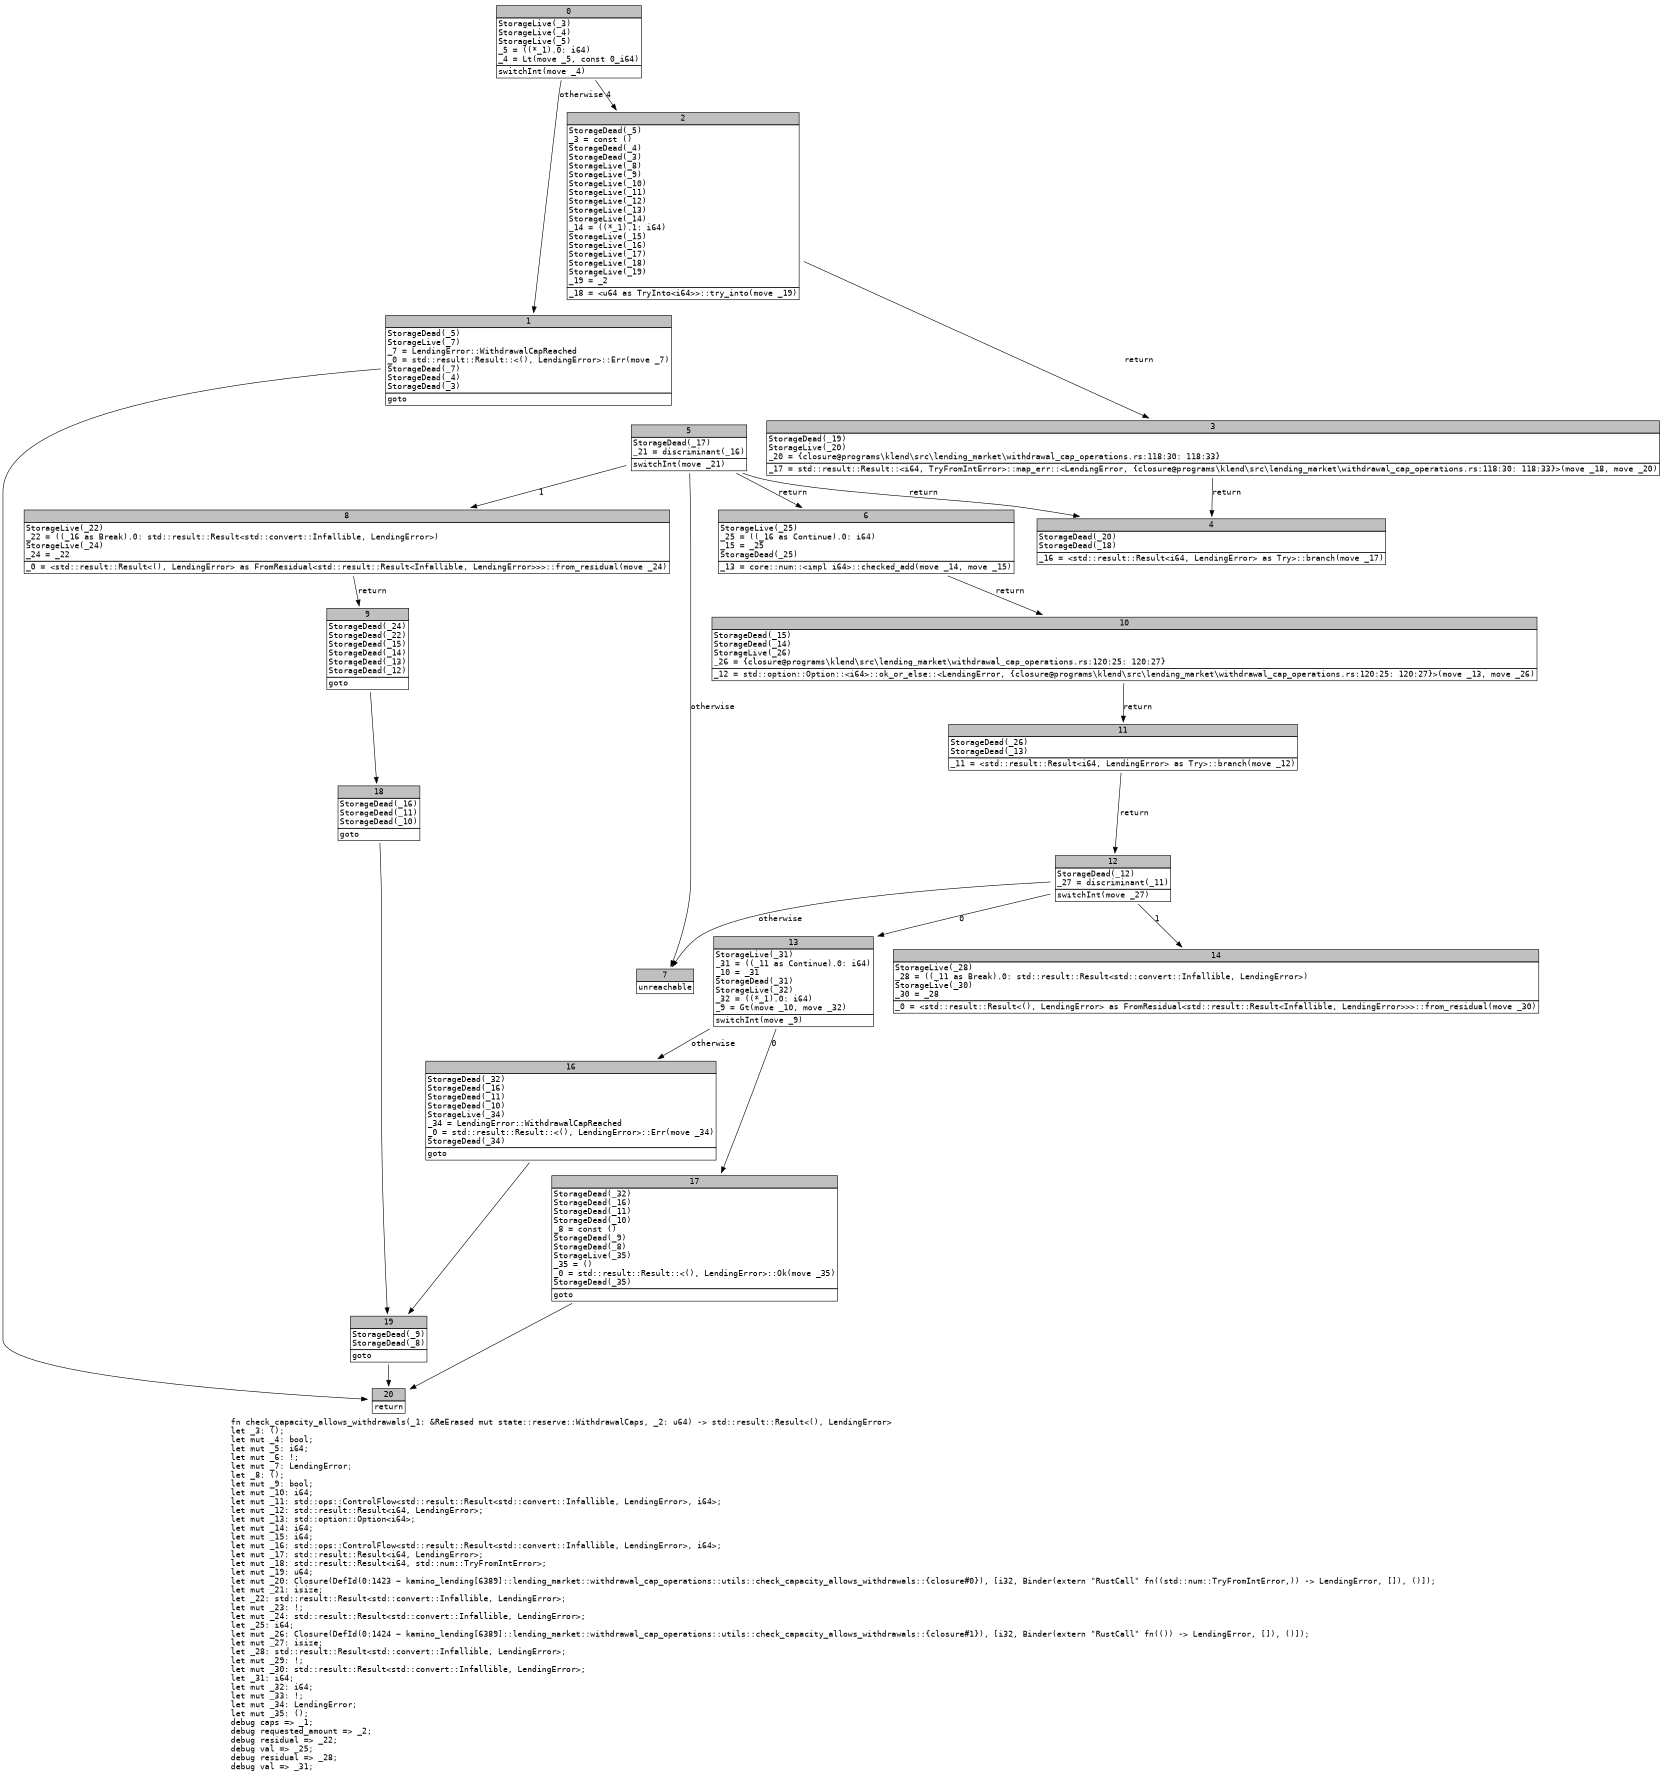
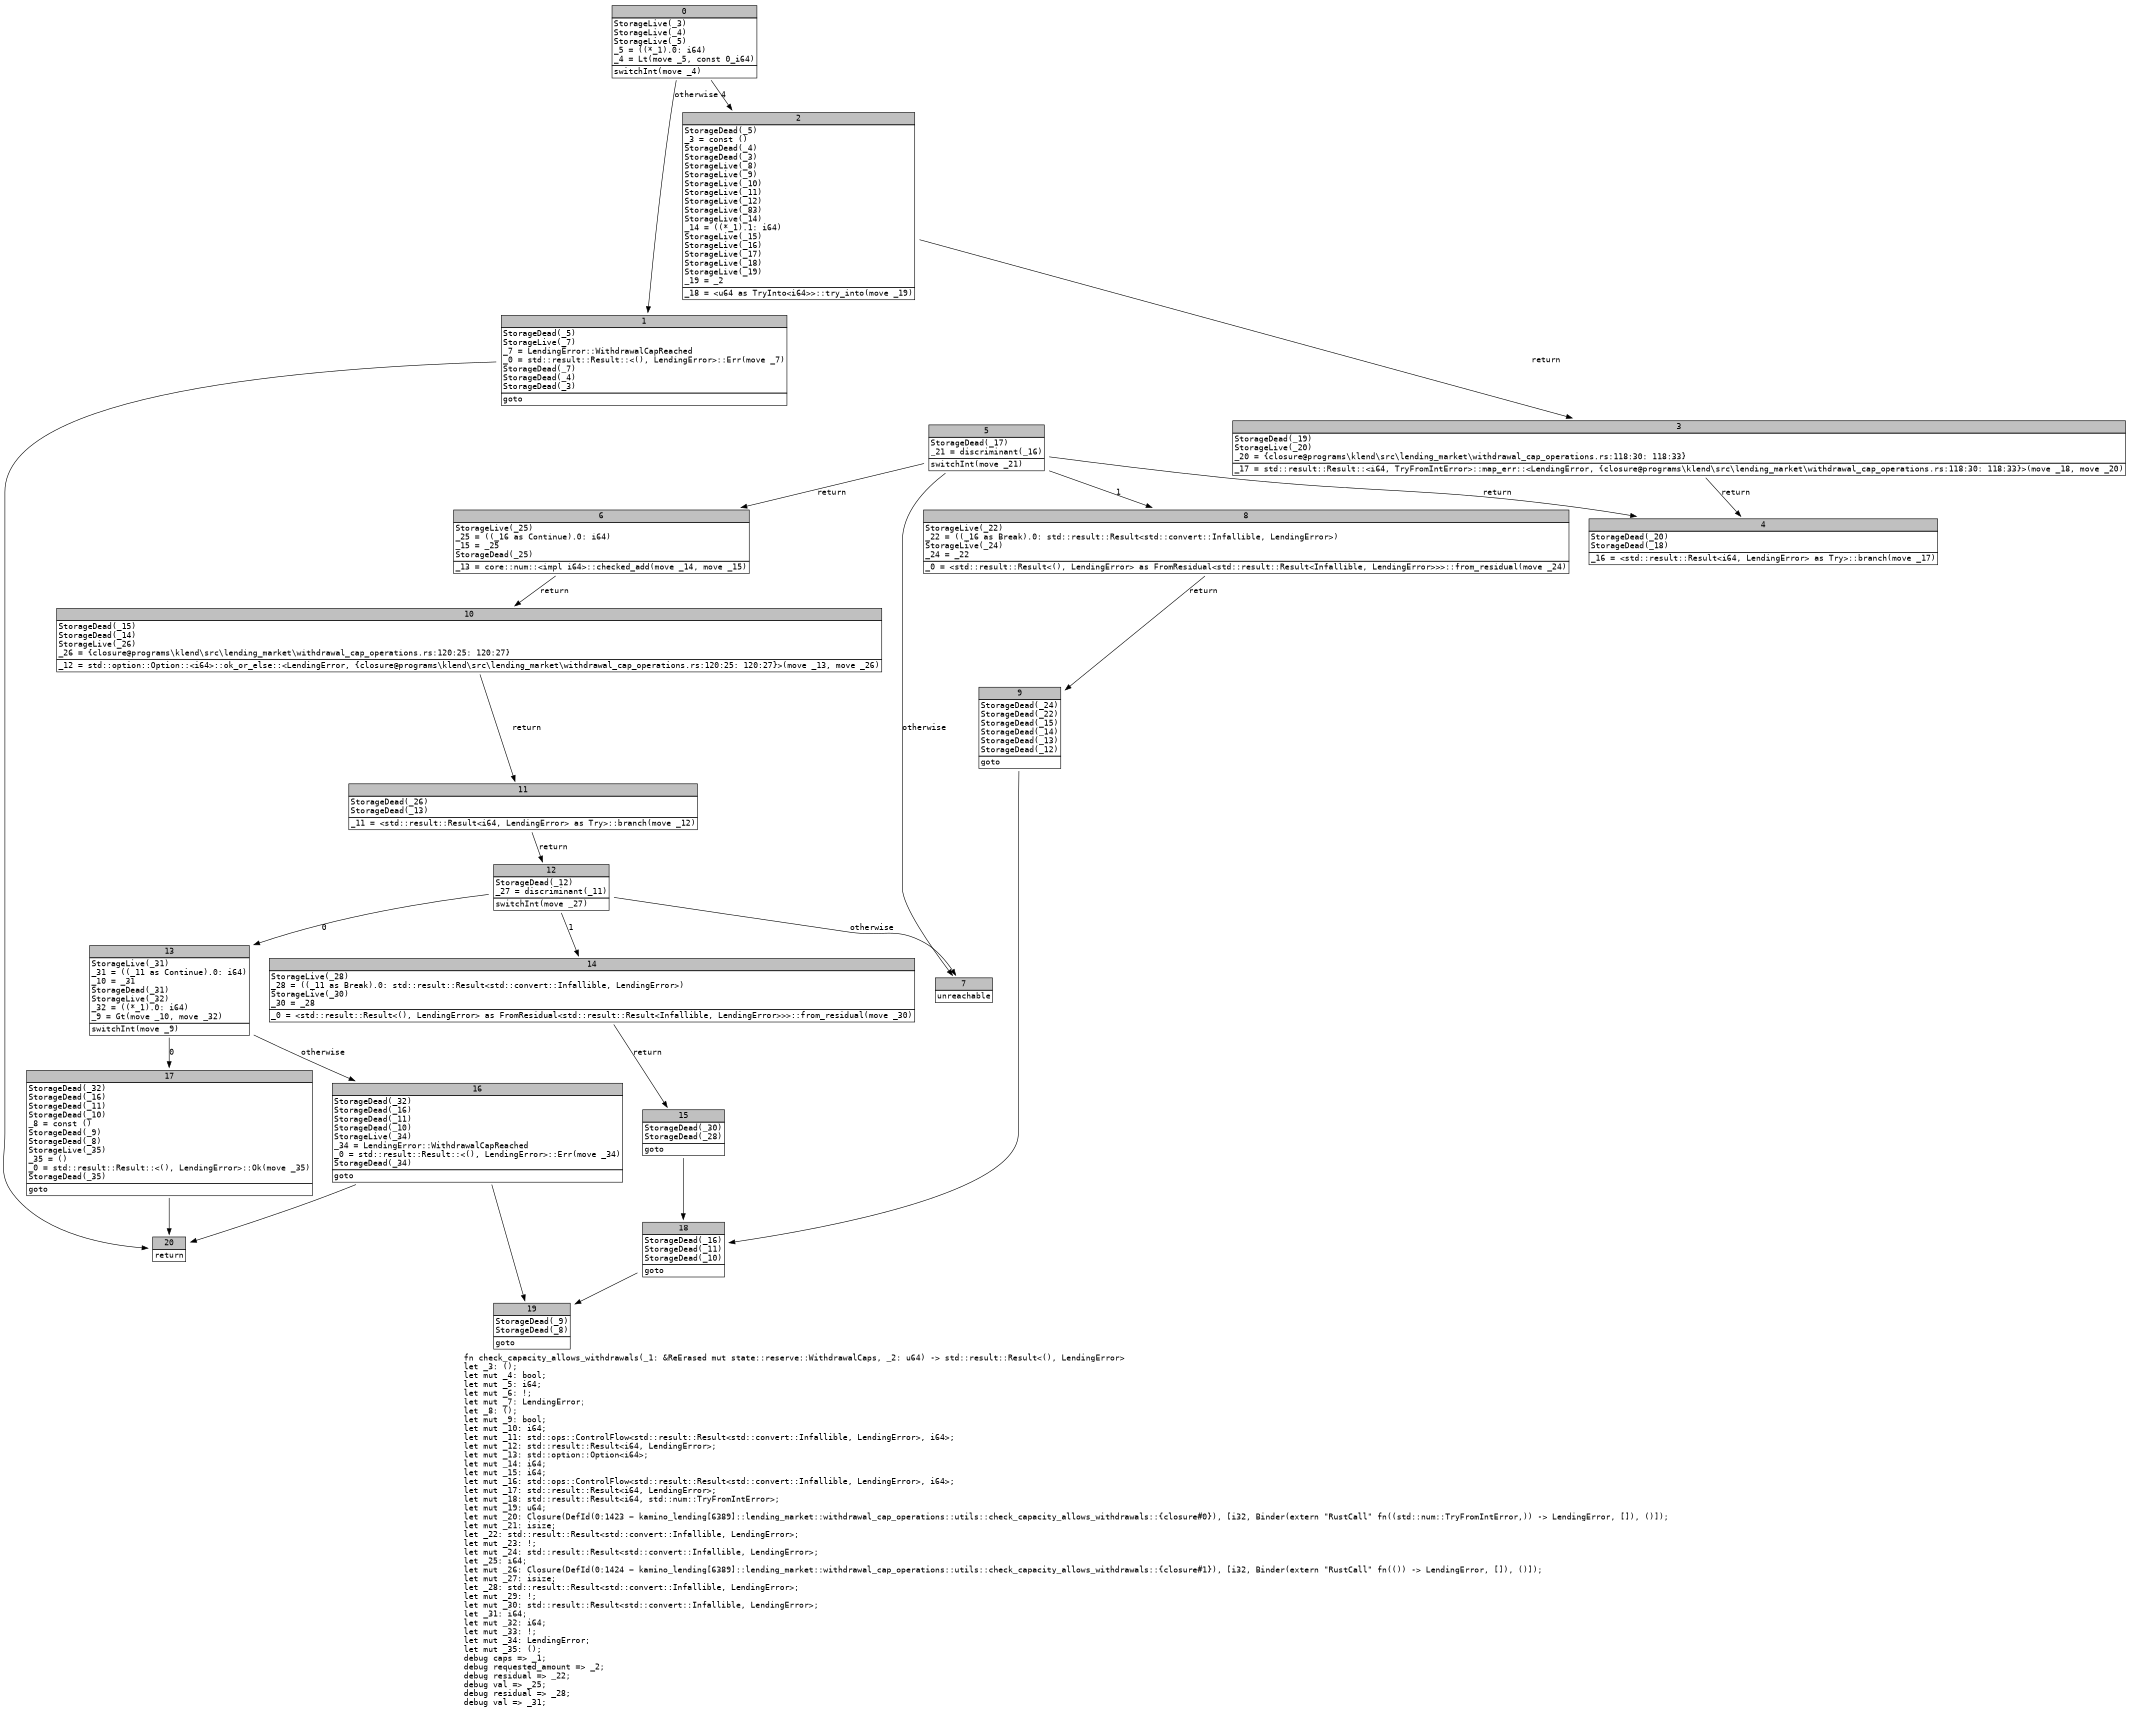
  digraph {
    fontname="DejaVu Sans Mono"
    label=<fn check_capacity_allows_withdrawals(_1: &amp;ReErased mut state::reserve::WithdrawalCaps, _2: u64) -&gt; std::result::Result&lt;(), LendingError&gt;<br align="left"/>let _3: ();<br align="left"/>let mut _4: bool;<br align="left"/>let mut _5: i64;<br align="left"/>let mut _6: !;<br align="left"/>let mut _7: LendingError;<br align="left"/>let _8: ();<br align="left"/>let mut _9: bool;<br align="left"/>let mut _10: i64;<br align="left"/>let mut _11: std::ops::ControlFlow&lt;std::result::Result&lt;std::convert::Infallible, LendingError&gt;, i64&gt;;<br align="left"/>let mut _12: std::result::Result&lt;i64, LendingError&gt;;<br align="left"/>let mut _13: std::option::Option&lt;i64&gt;;<br align="left"/>let mut _14: i64;<br align="left"/>let mut _15: i64;<br align="left"/>let mut _16: std::ops::ControlFlow&lt;std::result::Result&lt;std::convert::Infallible, LendingError&gt;, i64&gt;;<br align="left"/>let mut _17: std::result::Result&lt;i64, LendingError&gt;;<br align="left"/>let mut _18: std::result::Result&lt;i64, std::num::TryFromIntError&gt;;<br align="left"/>let mut _19: u64;<br align="left"/>let mut _20: Closure(DefId(0:1423 ~ kamino_lending[6389]::lending_market::withdrawal_cap_operations::utils::check_capacity_allows_withdrawals::{closure#0}), [i32, Binder(extern &quot;RustCall&quot; fn((std::num::TryFromIntError,)) -&gt; LendingError, []), ()]);<br align="left"/>let mut _21: isize;<br align="left"/>let _22: std::result::Result&lt;std::convert::Infallible, LendingError&gt;;<br align="left"/>let mut _23: !;<br align="left"/>let mut _24: std::result::Result&lt;std::convert::Infallible, LendingError&gt;;<br align="left"/>let _25: i64;<br align="left"/>let mut _26: Closure(DefId(0:1424 ~ kamino_lending[6389]::lending_market::withdrawal_cap_operations::utils::check_capacity_allows_withdrawals::{closure#1}), [i32, Binder(extern &quot;RustCall&quot; fn(()) -&gt; LendingError, []), ()]);<br align="left"/>let mut _27: isize;<br align="left"/>let _28: std::result::Result&lt;std::convert::Infallible, LendingError&gt;;<br align="left"/>let mut _29: !;<br align="left"/>let mut _30: std::result::Result&lt;std::convert::Infallible, LendingError&gt;;<br align="left"/>let _31: i64;<br align="left"/>let mut _32: i64;<br align="left"/>let mut _33: !;<br align="left"/>let mut _34: LendingError;<br align="left"/>let mut _35: ();<br align="left"/>debug caps =&gt; _1;<br align="left"/>debug requested_amount =&gt; _2;<br align="left"/>debug residual =&gt; _22;<br align="left"/>debug val =&gt; _25;<br align="left"/>debug residual =&gt; _28;<br align="left"/>debug val =&gt; _31;<br align="left"/>>
    node [fontname="DejaVu Sans Mono" shape=none]
    edge [fontname="DejaVu Sans Mono"]
    n1 [label=<<table border="0" cellborder="1" cellspacing="0"><tr><td bgcolor="gray" align="center" colspan="1">0</td></tr><tr><td align="left" balign="left">StorageLive(_3)<br/>StorageLive(_4)<br/>StorageLive(_5)<br/>_5 = ((*_1).0: i64)<br/>_4 = Lt(move _5, const 0_i64)<br/></td></tr><tr><td align="left">switchInt(move _4)</td></tr></table>>]
    n2 [label=<<table border="0" cellborder="1" cellspacing="0"><tr><td bgcolor="gray" align="center" colspan="1">1</td></tr><tr><td align="left" balign="left">StorageDead(_5)<br/>StorageLive(_7)<br/>_7 = LendingError::WithdrawalCapReached<br/>_0 = std::result::Result::&lt;(), LendingError&gt;::Err(move _7)<br/>StorageDead(_7)<br/>StorageDead(_4)<br/>StorageDead(_3)<br/></td></tr><tr><td align="left">goto</td></tr></table>>]
-   n3 [label=<<table border="0" cellborder="1" cellspacing="0"><tr><td bgcolor="gray" align="center" colspan="1">2</td></tr><tr><td align="left" balign="left">StorageDead(_5)<br/>_3 = const ()<br/>StorageDead(_4)<br/>StorageDead(_3)<br/>StorageLive(_8)<br/>StorageLive(_9)<br/>StorageLive(_10)<br/>StorageLive(_11)<br/>StorageLive(_12)<br/>StorageLive(_13)<br/>StorageLive(_14)<br/>_14 = ((*_1).1: i64)<br/>StorageLive(_15)<br/>StorageLive(_16)<br/>StorageLive(_17)<br/>StorageLive(_18)<br/>StorageLive(_19)<br/>_19 = _2<br/></td></tr><tr><td align="left">_18 = &lt;u64 as TryInto&lt;i64&gt;&gt;::try_into(move _19)</td></tr></table>>]
+   n3 [label=<<table border="0" cellborder="1" cellspacing="0"><tr><td bgcolor="gray" align="center" colspan="1">2</td></tr><tr><td align="left" balign="left">StorageDead(_5)<br/>_3 = const ()<br/>StorageDead(_4)<br/>StorageDead(_3)<br/>StorageLive(_8)<br/>StorageLive(_9)<br/>StorageLive(_10)<br/>StorageLive(_11)<br/>StorageLive(_12)<br/>StorageLive(_83)<br/>StorageLive(_14)<br/>_14 = ((*_1).1: i64)<br/>StorageLive(_15)<br/>StorageLive(_16)<br/>StorageLive(_17)<br/>StorageLive(_18)<br/>StorageLive(_19)<br/>_19 = _2<br/></td></tr><tr><td align="left">_18 = &lt;u64 as TryInto&lt;i64&gt;&gt;::try_into(move _19)</td></tr></table>>]
    n4 [label=<<table border="0" cellborder="1" cellspacing="0"><tr><td bgcolor="gray" align="center" colspan="1">20</td></tr><tr><td align="left">return</td></tr></table>>]
    n5 [label=<<table border="0" cellborder="1" cellspacing="0"><tr><td bgcolor="gray" align="center" colspan="1">3</td></tr><tr><td align="left" balign="left">StorageDead(_19)<br/>StorageLive(_20)<br/>_20 = {closure@programs\klend\src\lending_market\withdrawal_cap_operations.rs:118:30: 118:33}<br/></td></tr><tr><td align="left">_17 = std::result::Result::&lt;i64, TryFromIntError&gt;::map_err::&lt;LendingError, {closure@programs\klend\src\lending_market\withdrawal_cap_operations.rs:118:30: 118:33}&gt;(move _18, move _20)</td></tr></table>>]
    n6 [label=<<table border="0" cellborder="1" cellspacing="0"><tr><td bgcolor="gray" align="center" colspan="1">4</td></tr><tr><td align="left" balign="left">StorageDead(_20)<br/>StorageDead(_18)<br/></td></tr><tr><td align="left">_16 = &lt;std::result::Result&lt;i64, LendingError&gt; as Try&gt;::branch(move _17)</td></tr></table>>]
    n7 [label=<<table border="0" cellborder="1" cellspacing="0"><tr><td bgcolor="gray" align="center" colspan="1">5</td></tr><tr><td align="left" balign="left">StorageDead(_17)<br/>_21 = discriminant(_16)<br/></td></tr><tr><td align="left">switchInt(move _21)</td></tr></table>>]
    n8 [label=<<table border="0" cellborder="1" cellspacing="0"><tr><td bgcolor="gray" align="center" colspan="1">6</td></tr><tr><td align="left" balign="left">StorageLive(_25)<br/>_25 = ((_16 as Continue).0: i64)<br/>_15 = _25<br/>StorageDead(_25)<br/></td></tr><tr><td align="left">_13 = core::num::&lt;impl i64&gt;::checked_add(move _14, move _15)</td></tr></table>>]
    n9 [label=<<table border="0" cellborder="1" cellspacing="0"><tr><td bgcolor="gray" align="center" colspan="1">7</td></tr><tr><td align="left">unreachable</td></tr></table>>]
    n10 [label=<<table border="0" cellborder="1" cellspacing="0"><tr><td bgcolor="gray" align="center" colspan="1">8</td></tr><tr><td align="left" balign="left">StorageLive(_22)<br/>_22 = ((_16 as Break).0: std::result::Result&lt;std::convert::Infallible, LendingError&gt;)<br/>StorageLive(_24)<br/>_24 = _22<br/></td></tr><tr><td align="left">_0 = &lt;std::result::Result&lt;(), LendingError&gt; as FromResidual&lt;std::result::Result&lt;Infallible, LendingError&gt;&gt;&gt;::from_residual(move _24)</td></tr></table>>]
    n11 [label=<<table border="0" cellborder="1" cellspacing="0"><tr><td bgcolor="gray" align="center" colspan="1">10</td></tr><tr><td align="left" balign="left">StorageDead(_15)<br/>StorageDead(_14)<br/>StorageLive(_26)<br/>_26 = {closure@programs\klend\src\lending_market\withdrawal_cap_operations.rs:120:25: 120:27}<br/></td></tr><tr><td align="left">_12 = std::option::Option::&lt;i64&gt;::ok_or_else::&lt;LendingError, {closure@programs\klend\src\lending_market\withdrawal_cap_operations.rs:120:25: 120:27}&gt;(move _13, move _26)</td></tr></table>>]
    n12 [label=<<table border="0" cellborder="1" cellspacing="0"><tr><td bgcolor="gray" align="center" colspan="1">9</td></tr><tr><td align="left" balign="left">StorageDead(_24)<br/>StorageDead(_22)<br/>StorageDead(_15)<br/>StorageDead(_14)<br/>StorageDead(_13)<br/>StorageDead(_12)<br/></td></tr><tr><td align="left">goto</td></tr></table>>]
    n13 [label=<<table border="0" cellborder="1" cellspacing="0"><tr><td bgcolor="gray" align="center" colspan="1">11</td></tr><tr><td align="left" balign="left">StorageDead(_26)<br/>StorageDead(_13)<br/></td></tr><tr><td align="left">_11 = &lt;std::result::Result&lt;i64, LendingError&gt; as Try&gt;::branch(move _12)</td></tr></table>>]
    n14 [label=<<table border="0" cellborder="1" cellspacing="0"><tr><td bgcolor="gray" align="center" colspan="1">18</td></tr><tr><td align="left" balign="left">StorageDead(_16)<br/>StorageDead(_11)<br/>StorageDead(_10)<br/></td></tr><tr><td align="left">goto</td></tr></table>>]
    n15 [label=<<table border="0" cellborder="1" cellspacing="0"><tr><td bgcolor="gray" align="center" colspan="1">19</td></tr><tr><td align="left" balign="left">StorageDead(_9)<br/>StorageDead(_8)<br/></td></tr><tr><td align="left">goto</td></tr></table>>]
    n16 [label=<<table border="0" cellborder="1" cellspacing="0"><tr><td bgcolor="gray" align="center" colspan="1">12</td></tr><tr><td align="left" balign="left">StorageDead(_12)<br/>_27 = discriminant(_11)<br/></td></tr><tr><td align="left">switchInt(move _27)</td></tr></table>>]
    n17 [label=<<table border="0" cellborder="1" cellspacing="0"><tr><td bgcolor="gray" align="center" colspan="1">13</td></tr><tr><td align="left" balign="left">StorageLive(_31)<br/>_31 = ((_11 as Continue).0: i64)<br/>_10 = _31<br/>StorageDead(_31)<br/>StorageLive(_32)<br/>_32 = ((*_1).0: i64)<br/>_9 = Gt(move _10, move _32)<br/></td></tr><tr><td align="left">switchInt(move _9)</td></tr></table>>]
    n18 [label=<<table border="0" cellborder="1" cellspacing="0"><tr><td bgcolor="gray" align="center" colspan="1">14</td></tr><tr><td align="left" balign="left">StorageLive(_28)<br/>_28 = ((_11 as Break).0: std::result::Result&lt;std::convert::Infallible, LendingError&gt;)<br/>StorageLive(_30)<br/>_30 = _28<br/></td></tr><tr><td align="left">_0 = &lt;std::result::Result&lt;(), LendingError&gt; as FromResidual&lt;std::result::Result&lt;Infallible, LendingError&gt;&gt;&gt;::from_residual(move _30)</td></tr></table>>]
    n19 [label=<<table border="0" cellborder="1" cellspacing="0"><tr><td bgcolor="gray" align="center" colspan="1">16</td></tr><tr><td align="left" balign="left">StorageDead(_32)<br/>StorageDead(_16)<br/>StorageDead(_11)<br/>StorageDead(_10)<br/>StorageLive(_34)<br/>_34 = LendingError::WithdrawalCapReached<br/>_0 = std::result::Result::&lt;(), LendingError&gt;::Err(move _34)<br/>StorageDead(_34)<br/></td></tr><tr><td align="left">goto</td></tr></table>>]
    n20 [label=<<table border="0" cellborder="1" cellspacing="0"><tr><td bgcolor="gray" align="center" colspan="1">17</td></tr><tr><td align="left" balign="left">StorageDead(_32)<br/>StorageDead(_16)<br/>StorageDead(_11)<br/>StorageDead(_10)<br/>_8 = const ()<br/>StorageDead(_9)<br/>StorageDead(_8)<br/>StorageLive(_35)<br/>_35 = ()<br/>_0 = std::result::Result::&lt;(), LendingError&gt;::Ok(move _35)<br/>StorageDead(_35)<br/></td></tr><tr><td align="left">goto</td></tr></table>>]
+   n21 [label=<<table border="0" cellborder="1" cellspacing="0"><tr><td bgcolor="gray" align="center" colspan="1">15</td></tr><tr><td align="left" balign="left">StorageDead(_30)<br/>StorageDead(_28)<br/></td></tr><tr><td align="left">goto</td></tr></table>>]
    n1 -> n2 [label=otherwise]
    n1 -> n3 [label=4]
    n2 -> n4
    n3 -> n5 [label=return]
    n5 -> n6 [label=return]
    n7 -> n6 [label=return]
    n7 -> n8 [label=return]
    n7 -> n9 [label=otherwise]
    n7 -> n10 [label=1]
    n8 -> n11 [label=return]
    n10 -> n12 [label=return]
    n11 -> n13 [label=return]
    n12 -> n14
    n13 -> n16 [label=return]
    n14 -> n15
-   n15 -> n4
+   n19 -> n4
    n16 -> n9 [label=otherwise]
    n16 -> n17 [label=0]
    n16 -> n18 [label=1]
    n17 -> n19 [label=otherwise]
    n17 -> n20 [label=0]
+   n18 -> n21 [label=return]
    n19 -> n15
    n20 -> n4
+   n21 -> n14
  }
